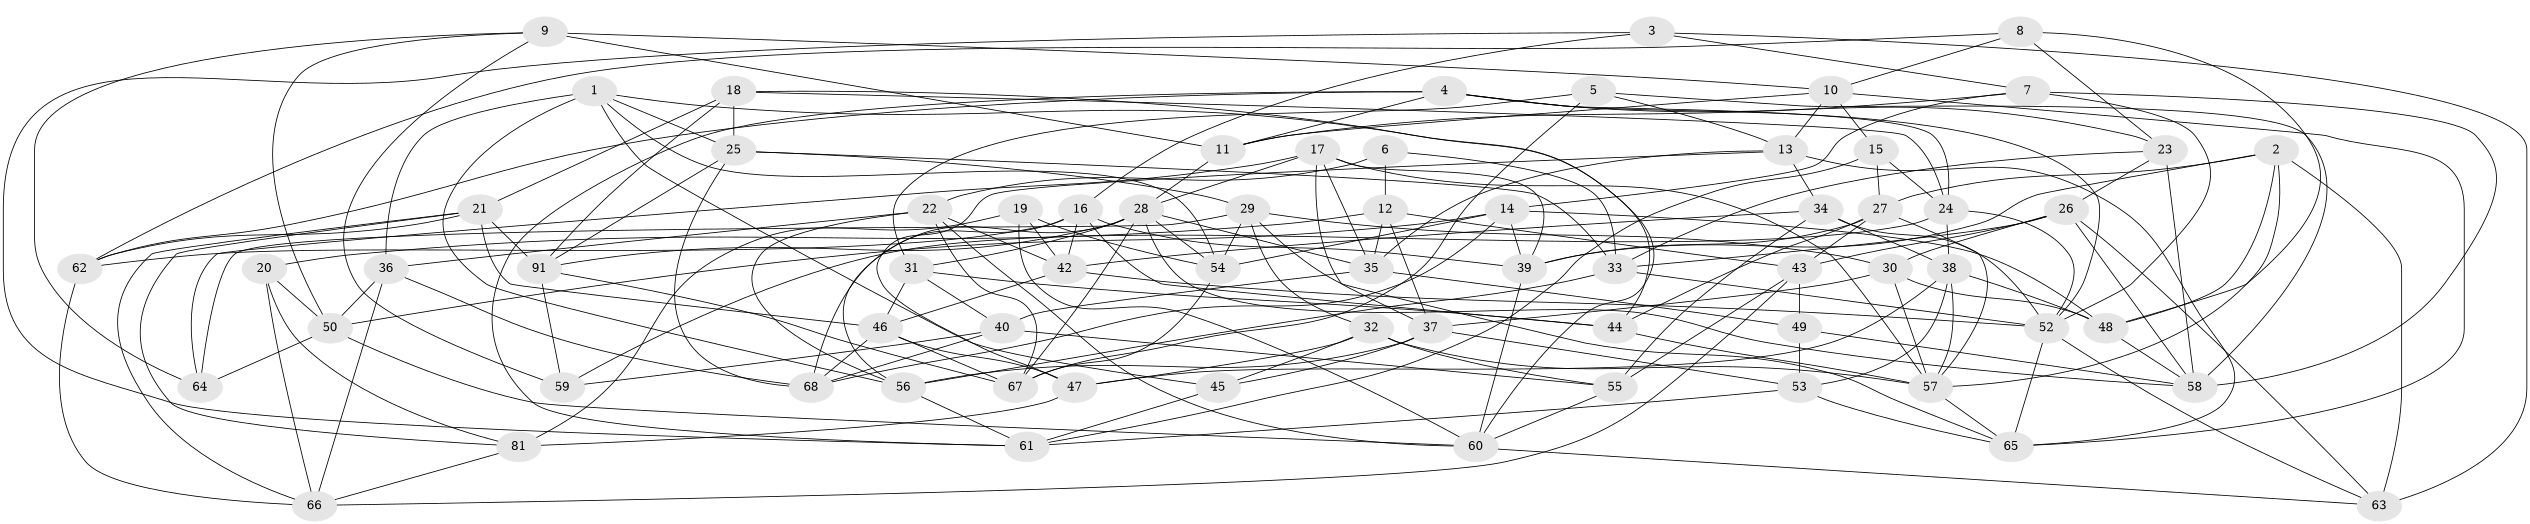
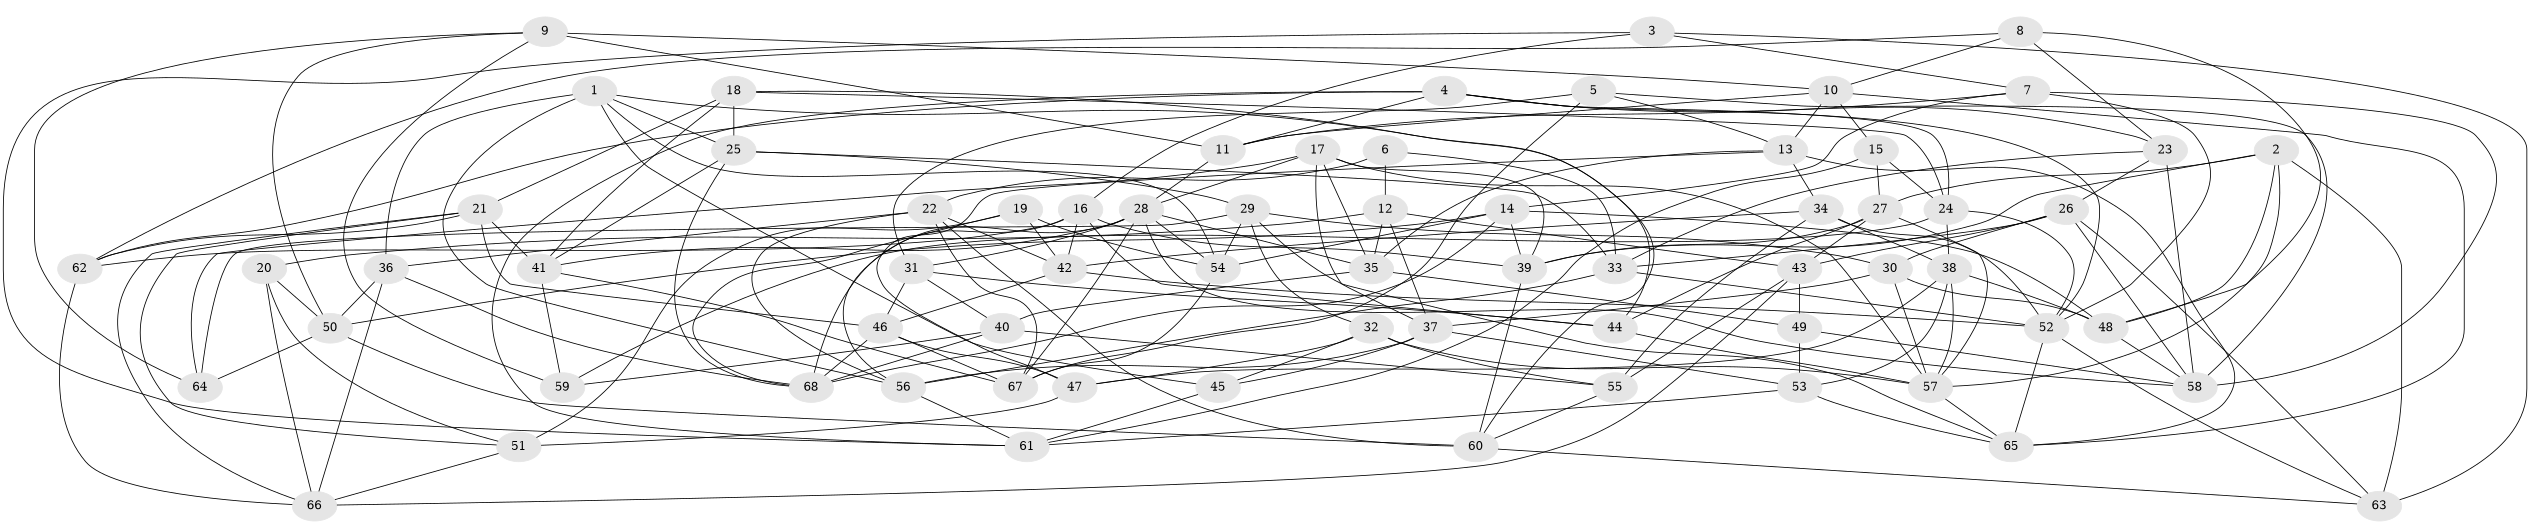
  graph {
    node [color=gray90 style=filled]
    edge [weight=1.0]
    1
    25
    36
    44
    45
    54
    56
    33
    68
-   41 [label=91]
+   41
    29
    50
    66
    57
    61
    67
    2
    27
    39
    48
    63
    43
    60
    58
    65
    3
    7
    16
    11
    52
    14
    62
    42
    4
    23
    24
    28
    26
    59
    38
    5
    13
    31
    35
    34
    47
    46
    40
    6
    12
    22
    20
    37
    8
    10
    15
    9
    64
-   51 [label=81]
+   51
    49
    53
    55
    17
    18
    21
    19
    30
    32
    1 -- 25
    1 -- 36
    1 -- 44
    1 -- 45
    1 -- 54
    1 -- 56
    25 -- 33
    25 -- 68
    25 -- 41
    25 -- 29
    36 -- 68
    36 -- 50
    36 -- 66 [weight=2.0]
    44 -- 57
    45 -- 61
    54 -- 67
    56 -- 61
    33 -- 56
    33 -- 52
    41 -- 67
    41 -- 59
    29 -- 54
    29 -- 65
    29 -- 64
    29 -- 30
    29 -- 32
    50 -- 60
    50 -- 64
    57 -- 65
    2 -- 57
    2 -- 27
    2 -- 39
    2 -- 48
    2 -- 63 [weight=2.0]
    27 -- 44
    27 -- 57
    27 -- 39
    27 -- 43
    39 -- 60
    48 -- 58
    43 -- 66
    43 -- 49
    43 -- 55
    60 -- 63
    3 -- 61
    3 -- 63
    3 -- 7
    3 -- 16
    7 -- 58 [weight=2.0]
    7 -- 11
    7 -- 52
    7 -- 14
    16 -- 44
    16 -- 56
    16 -- 39
    16 -- 62
    16 -- 42
    11 -- 28
    52 -- 63
    52 -- 65
    14 -- 54
    14 -- 68
    14 -- 50
    14 -- 39
    14 -- 48
    62 -- 66 [weight=2.0]
    42 -- 52
    42 -- 46
    4 -- 61
    4 -- 11
    4 -- 52
    4 -- 62
    4 -- 23
    4 -- 24
    23 -- 33
    23 -- 58 [weight=2.0]
    23 -- 26
    24 -- 52
    24 -- 59
    24 -- 38
    28 -- 54
    28 -- 68
    28 -- 41
    28 -- 67
    28 -- 58 [weight=2.0]
    28 -- 31
    28 -- 35
    26 -- 33
    26 -- 63
    26 -- 43
    26 -- 58
    26 -- 30
    38 -- 57
    38 -- 48
    38 -- 47
    38 -- 53
    5 -- 67
    5 -- 58
    5 -- 13
    5 -- 31
    13 -- 65
    13 -- 35
    13 -- 34
    13 -- 47
    31 -- 44 [weight=2.0]
    31 -- 46
    31 -- 40
    35 -- 40
    35 -- 49
    34 -- 52
    34 -- 42
    34 -- 38
    34 -- 55
    47 -- 51 [weight=2.0]
    46 -- 68
    46 -- 67
    46 -- 47
    40 -- 68 [weight=2.0]
    40 -- 59
    40 -- 55
    6 -- 33
    6 -- 12 [weight=2.0]
    6 -- 22
    12 -- 43
    12 -- 35
    12 -- 20
    12 -- 37
    22 -- 36
    22 -- 56
    22 -- 67
    22 -- 60
    22 -- 42
    20 -- 50
    20 -- 66
    20 -- 51
    37 -- 45
    37 -- 56
    37 -- 53
    8 -- 48
    8 -- 62
    8 -- 23
    8 -- 10
    10 -- 65
    10 -- 11
    10 -- 13
    10 -- 15
    15 -- 61
    15 -- 27
    15 -- 24
    9 -- 50
    9 -- 11 [weight=2.0]
    9 -- 59
    9 -- 10
    9 -- 64
    51 -- 66
    49 -- 58
    49 -- 53 [weight=2.0]
    53 -- 61
    53 -- 65
    55 -- 60
    17 -- 57
    17 -- 39
    17 -- 28
    17 -- 35
    17 -- 37
    17 -- 64
    18 -- 25
    18 -- 41
    18 -- 60
    18 -- 24
    18 -- 21
    21 -- 41
    21 -- 66
    21 -- 62
    21 -- 46
    21 -- 51
    19 -- 54
-   19 -- 60
+   19 -- 68
    19 -- 42
    19 -- 51
    30 -- 57
    30 -- 48
    30 -- 37
    32 -- 45
    32 -- 57
    32 -- 47
    32 -- 55 [weight=2.0]
  }
